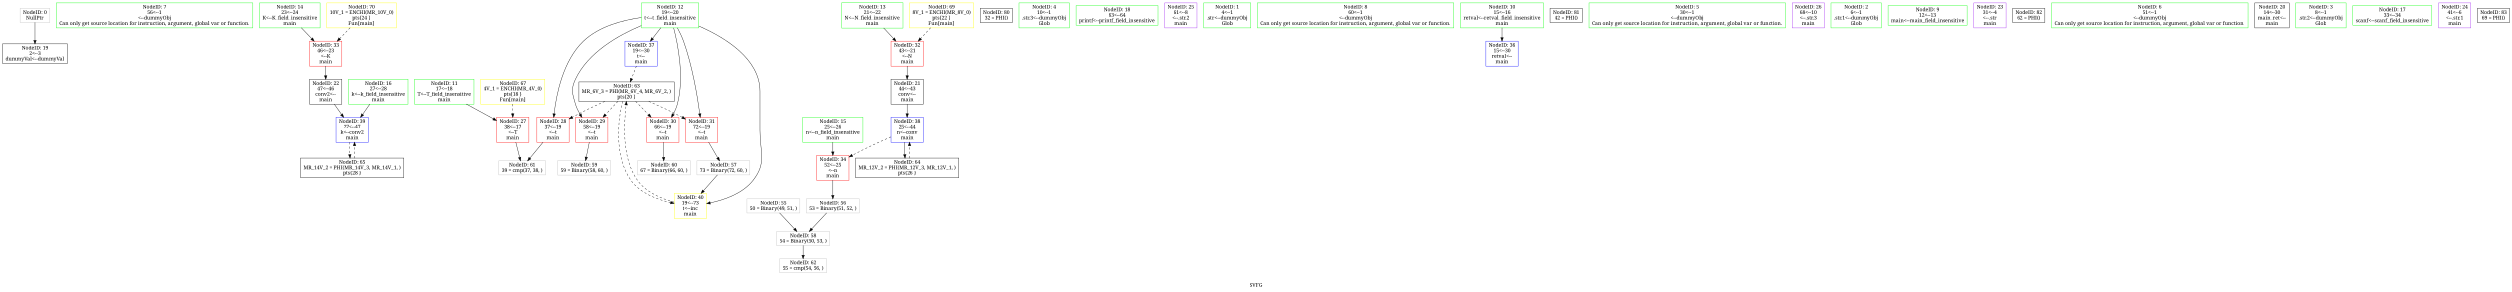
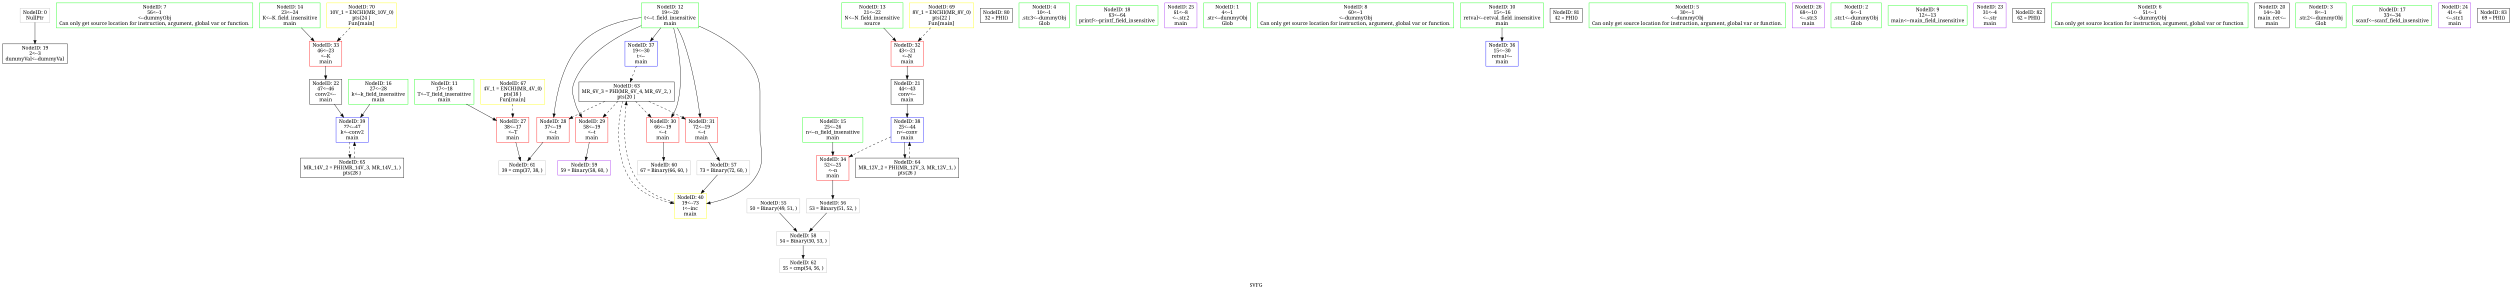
  digraph {
    fontname="Noto Serif"
    label=SVFG
    node [color=green fontname="Noto Serif" shape=record]
    edge [fontname="Noto Serif" style=solid]
    n1 [color=grey label="{NodeID: 0\nNullPtr}"]
    n2 [color=black label="{NodeID: 19\n2\<--3\ndummyVal\<--dummyVal\n}"]
    n3 [label="{NodeID: 7\n56\<--1\n\<--dummyObj\nCan only get source location for instruction, argument, global var or function.}"]
    n4 [label="{NodeID: 14\n23\<--24\nK\<--K_field_insensitive\nmain\n}"]
    n5 [color=red label="{NodeID: 33\n46\<--23\n\<--K\nmain\n}"]
    n6 [color=black label="{NodeID: 22\n47\<--46\nconv2\<--\nmain\n}"]
    n7 [color=blue label="{NodeID: 39\n27\<--47\nk\<--conv2\nmain\n}"]
-   n8 [color=grey label="{NodeID: 59\n59 = Binary(58, 60, )\n}"]
+   n8 [color=purple label="{NodeID: 59\n59 = Binary(58, 60, )\n}"]
    n9 [color=black label="{NodeID: 21\n44\<--43\nconv\<--\nmain\n}"]
    n10 [color=blue label="{NodeID: 38\n25\<--44\nn\<--conv\nmain\n}"]
    n11 [color=red label="{NodeID: 34\n52\<--25\n\<--n\nmain\n}"]
    n12 [color=black label="{NodeID: 64\nMR_12V_2 = PHI(MR_12V_3, MR_12V_1, )\npts\{26 \}\n}"]
    n13 [color=grey label="{NodeID: 56\n53 = Binary(51, 52, )\n}"]
    n14 [color=red label="{NodeID: 28\n37\<--19\n\<--t\nmain\n}"]
    n15 [color=grey label="{NodeID: 61\n39 = cmp(37, 38, )\n}"]
    n16 [color=grey label="{NodeID: 55\n50 = Binary(49, 51, )\n}"]
    n17 [color=grey label="{NodeID: 58\n54 = Binary(50, 53, )\n}"]
    n18 [color=grey label="{NodeID: 62\n55 = cmp(54, 56, )\n}"]
    n19 [color=black label="{NodeID: 80\n32 = PHI()\n}"]
    n20 [label="{NodeID: 4\n10\<--1\n.str.3\<--dummyObj\nGlob }"]
    n21 [label="{NodeID: 11\n17\<--18\nT\<--T_field_insensitive\nmain\n}"]
    n22 [color=red label="{NodeID: 27\n38\<--17\n\<--T\nmain\n}"]
    n23 [label="{NodeID: 18\n63\<--64\nprintf\<--printf_field_insensitive\n}"]
    n24 [color=black label="{NodeID: 63\nMR_6V_3 = PHI(MR_6V_4, MR_6V_2, )\npts\{20 \}\n}"]
    n25 [color=red label="{NodeID: 29\n58\<--19\n\<--t\nmain\n}"]
    n26 [color=red label="{NodeID: 30\n66\<--19\n\<--t\nmain\n}"]
    n27 [color=red label="{NodeID: 31\n72\<--19\n\<--t\nmain\n}"]
    n28 [color=yellow label="{NodeID: 40\n19\<--73\nt\<--inc\nmain\n}"]
    n29 [color=grey label="{NodeID: 60\n67 = Binary(66, 60, )\n}"]
    n30 [color=grey label="{NodeID: 57\n73 = Binary(72, 60, )\n}"]
    n31 [color=purple label="{NodeID: 25\n61\<--8\n\<--.str.2\nmain\n}"]
    n32 [color=yellow label="{NodeID: 70\n10V_1 = ENCHI(MR_10V_0)\npts\{24 \}\nFun[main]}" style=double]
    n33 [color=red label="{NodeID: 32\n43\<--21\n\<--N\nmain\n}"]
    n34 [color=black label="{NodeID: 65\nMR_14V_2 = PHI(MR_14V_3, MR_14V_1, )\npts\{28 \}\n}"]
    n35 [label="{NodeID: 1\n4\<--1\n.str\<--dummyObj\nGlob }"]
    n36 [label="{NodeID: 8\n60\<--1\n\<--dummyObj\nCan only get source location for instruction, argument, global var or function.}"]
    n37 [label="{NodeID: 15\n25\<--26\nn\<--n_field_insensitive\nmain\n}"]
    n38 [color=yellow label="{NodeID: 67\n4V_1 = ENCHI(MR_4V_0)\npts\{18 \}\nFun[main]}" style=double]
    n39 [color=blue label="{NodeID: 36\n15\<--30\nretval\<--\nmain\n}"]
    n40 [color=black label="{NodeID: 81\n42 = PHI()\n}"]
    n41 [label="{NodeID: 5\n30\<--1\n\<--dummyObj\nCan only get source location for instruction, argument, global var or function.}"]
    n42 [label="{NodeID: 12\n19\<--20\nt\<--t_field_insensitive\nmain\n}"]
    n43 [color=blue label="{NodeID: 37\n19\<--30\nt\<--\nmain\n}"]
    n44 [color=purple label="{NodeID: 26\n68\<--10\n\<--.str.3\nmain\n}"]
    n45 [label="{NodeID: 2\n6\<--1\n.str.1\<--dummyObj\nGlob }"]
    n46 [label="{NodeID: 9\n12\<--13\nmain\<--main_field_insensitive\n}"]
    n47 [label="{NodeID: 16\n27\<--28\nk\<--k_field_insensitive\nmain\n}"]
    n48 [color=purple label="{NodeID: 23\n31\<--4\n\<--.str\nmain\n}"]
    n49 [color=black label="{NodeID: 82\n62 = PHI()\n}"]
    n50 [label="{NodeID: 6\n51\<--1\n\<--dummyObj\nCan only get source location for instruction, argument, global var or function.}"]
-   n51 [label="{NodeID: 13\n21\<--22\nN\<--N_field_insensitive\nmain\n}"]
+   n51 [label="{NodeID: 13\n21\<--22\nN\<--N_field_insensitive\nsource\n}"]
    n52 [color=black label="{NodeID: 20\n14\<--30\nmain_ret\<--\nmain\n}"]
    n53 [label="{NodeID: 3\n8\<--1\n.str.2\<--dummyObj\nGlob }"]
    n54 [label="{NodeID: 10\n15\<--16\nretval\<--retval_field_insensitive\nmain\n}"]
    n55 [label="{NodeID: 17\n33\<--34\nscanf\<--scanf_field_insensitive\n}"]
    n56 [color=purple label="{NodeID: 24\n41\<--6\n\<--.str.1\nmain\n}"]
    n57 [color=yellow label="{NodeID: 69\n8V_1 = ENCHI(MR_8V_0)\npts\{22 \}\nFun[main]}" style=double]
    n58 [color=black label="{NodeID: 83\n69 = PHI()\n}"]
    n1 -> n2
    n4 -> n5
    n5 -> n6
    n6 -> n7
    n7 -> n34 [style=dashed]
    n9 -> n10
    n10 -> n11 [style=dashed]
    n10 -> n12
    n11 -> n13
    n12 -> n10 [style=dashed]
    n13 -> n17
    n14 -> n15
    n16 -> n17
    n17 -> n18
    n21 -> n22
    n22 -> n15
    n24 -> n14 [style=dashed]
    n24 -> n25 [style=dashed]
    n24 -> n26 [style=dashed]
    n24 -> n27 [style=dashed]
    n24 -> n28 [style=dashed]
    n25 -> n8
    n26 -> n29
    n27 -> n30
    n28 -> n24 [style=dashed]
    n30 -> n28
    n32 -> n5 [style=dashed]
    n33 -> n9
    n34 -> n7 [style=dashed]
    n37 -> n11
    n38 -> n22 [style=dashed]
    n42 -> n14
    n42 -> n25
    n42 -> n26
    n42 -> n27
    n42 -> n28
    n42 -> n43
    n43 -> n24 [style=dashed]
    n47 -> n7
    n51 -> n33
    n54 -> n39
    n57 -> n33 [style=dashed]
  }
